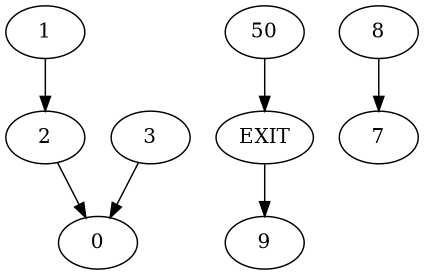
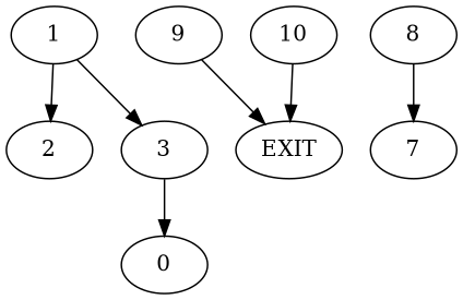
  digraph {
    1
    2
    3
    n4 [label=EXIT]
    n5 [label=0]
    8
    7
    9
-   10 [label=50]
+   10
    1 -> 2
-   2 -> n5
+   1 -> 3
    3 -> n5
    8 -> 7
-   n4 -> 9
+   9 -> n4
    10 -> n4
  }
